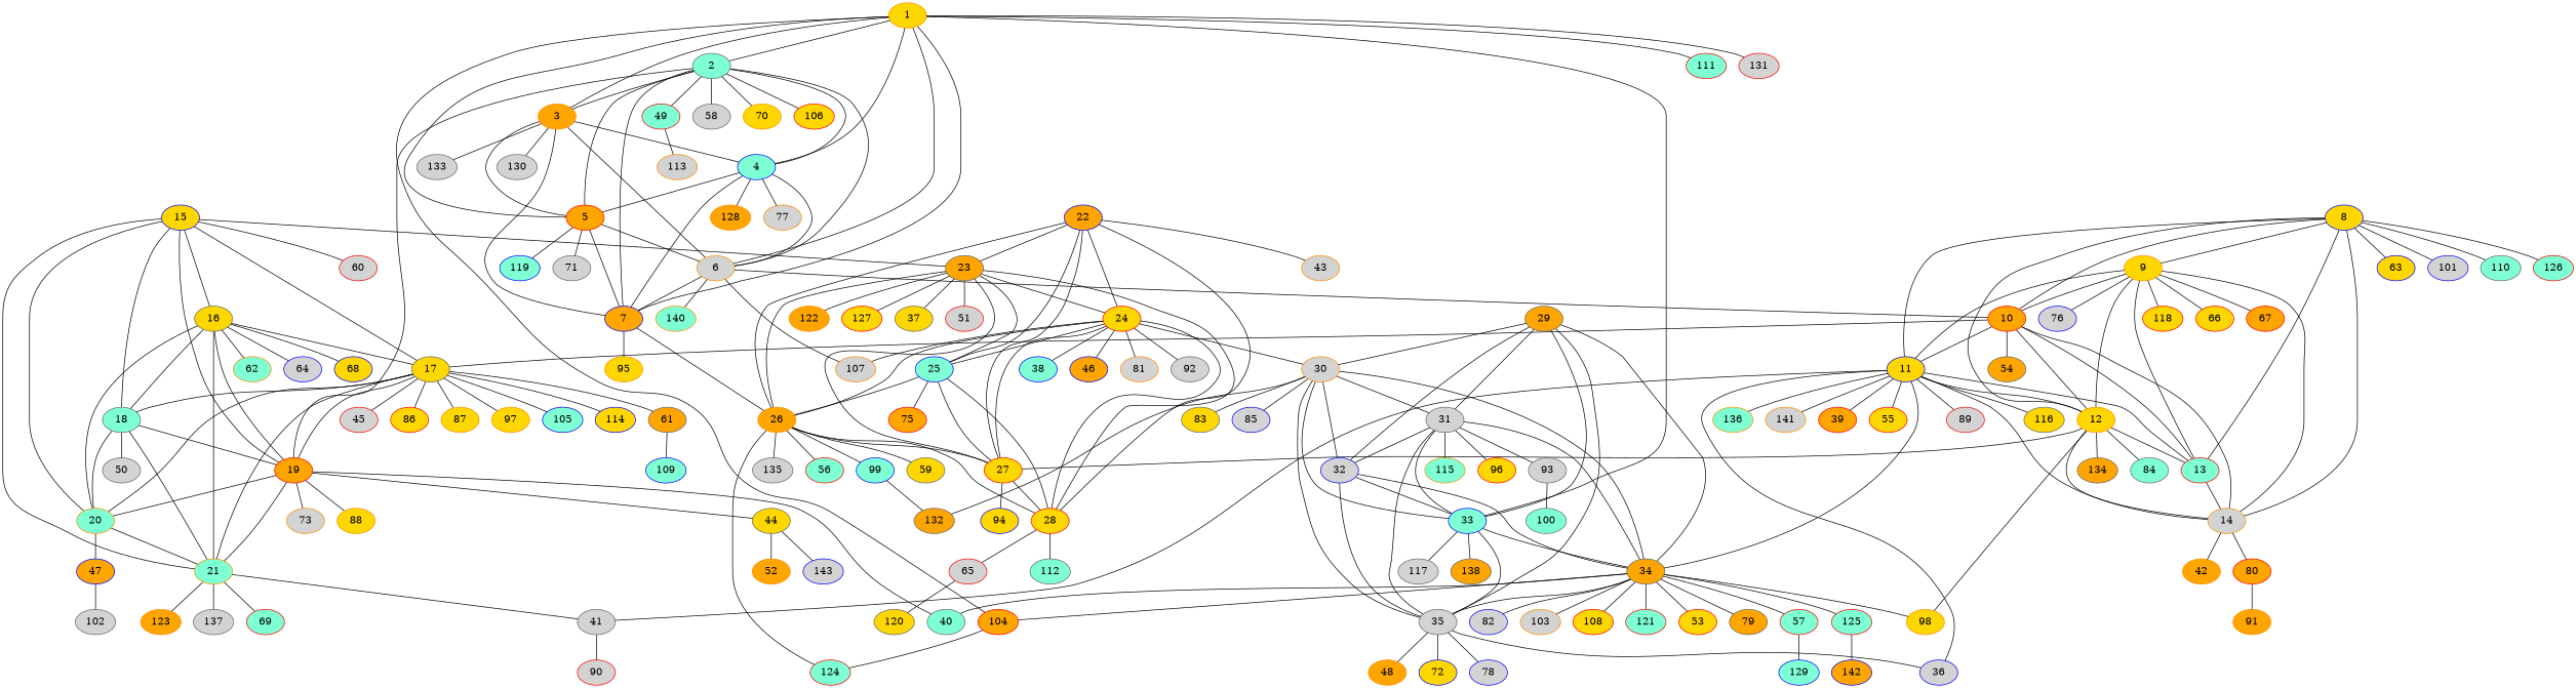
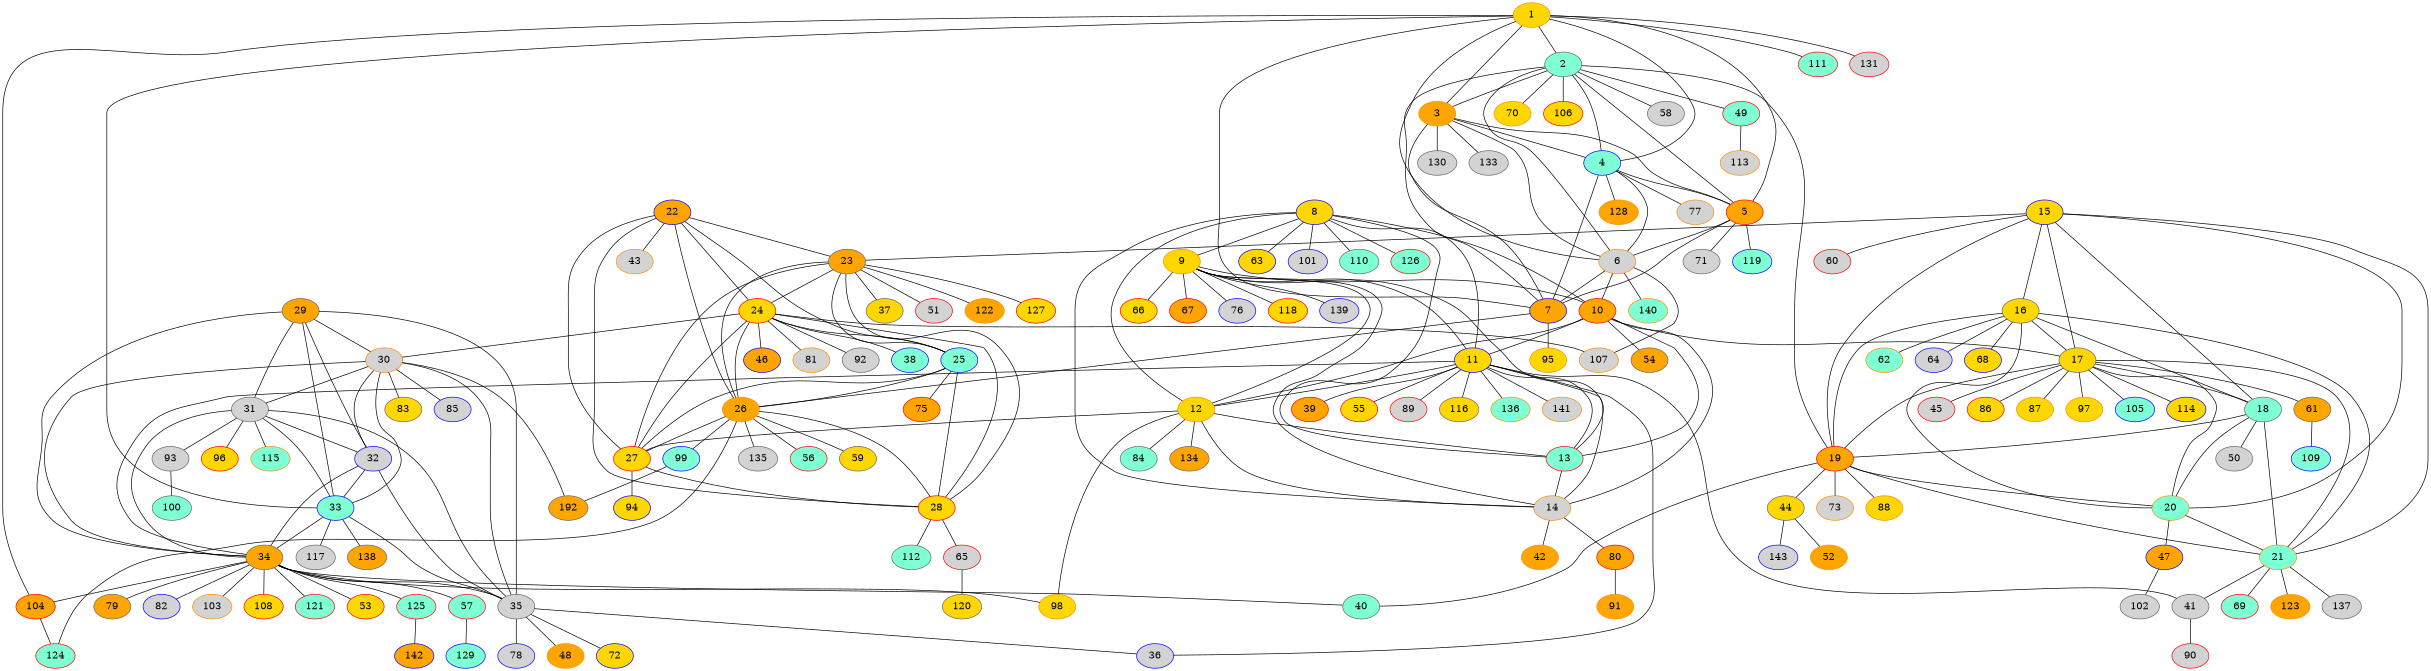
  graph {
    node [color=gray40 fillcolor=lightgrey style=filled]
    1 [color=darkorange fillcolor=gold]
    2 [fillcolor=aquamarine]
    3 [color=darkorange fillcolor=orange]
    4 [color=blue fillcolor=aquamarine]
    5 [color=red fillcolor=orange]
    6 [color=darkorange]
    7 [color=blue fillcolor=orange]
    33 [color=blue fillcolor=aquamarine]
    104 [color=red fillcolor=orange]
    111 [color=red fillcolor=aquamarine]
    131 [color=red]
    19 [color=red fillcolor=orange]
    49 [color=red fillcolor=aquamarine]
    58
    70 [color=darkorange fillcolor=gold]
    106 [color=red fillcolor=gold]
    130
    133
    77 [color=darkorange]
    128 [color=darkorange fillcolor=orange]
    71
    119 [color=blue fillcolor=aquamarine]
    10 [color=red fillcolor=orange]
    107 [color=darkorange]
    140 [color=darkorange fillcolor=aquamarine]
    26 [color=darkorange fillcolor=orange]
    95 [color=darkorange fillcolor=gold]
    34 [fillcolor=orange]
    35
    117
    138 [fillcolor=orange]
    124 [color=red fillcolor=aquamarine]
    20 [color=darkorange fillcolor=aquamarine]
    21 [color=darkorange fillcolor=aquamarine]
    40 [fillcolor=aquamarine]
    44 [fillcolor=gold]
    73 [color=darkorange]
    88 [color=darkorange fillcolor=gold]
    113 [color=darkorange]
    11 [color=blue fillcolor=gold]
    12 [color=darkorange fillcolor=gold]
    13 [color=red fillcolor=aquamarine]
    14 [color=darkorange]
    17 [fillcolor=gold]
    54 [fillcolor=orange]
    27 [color=red fillcolor=gold]
    28 [color=red fillcolor=gold]
    56 [color=red fillcolor=aquamarine]
    59 [fillcolor=gold]
    99 [color=blue fillcolor=aquamarine]
    135
    8 [color=blue fillcolor=gold]
    9 [color=darkorange fillcolor=gold]
    63 [color=blue fillcolor=gold]
    101 [color=blue]
    110 [fillcolor=aquamarine]
    126 [color=red fillcolor=aquamarine]
    66 [color=red fillcolor=gold]
    67 [color=red fillcolor=orange]
    76 [color=blue]
    118 [color=red fillcolor=gold]
+   139 [color=blue]
    36 [color=blue]
    39 [color=red fillcolor=orange]
    41
    55 [color=red fillcolor=gold]
    89 [color=red]
    116 [fillcolor=gold]
    136 [color=darkorange fillcolor=aquamarine]
    141 [color=darkorange]
    84 [fillcolor=aquamarine]
    98 [color=darkorange fillcolor=gold]
    134 [fillcolor=orange]
    42 [color=darkorange fillcolor=orange]
    80 [color=red fillcolor=orange]
    18 [fillcolor=aquamarine]
    45 [color=red]
    61 [fillcolor=orange]
    86 [color=red fillcolor=gold]
    87 [color=darkorange fillcolor=gold]
    97 [color=darkorange fillcolor=gold]
    105 [color=blue fillcolor=aquamarine]
    114 [color=blue fillcolor=gold]
    53 [color=red fillcolor=gold]
    57 [color=red fillcolor=aquamarine]
    79 [fillcolor=orange]
    82 [color=blue]
    103 [color=darkorange]
    108 [color=red fillcolor=gold]
    121 [color=red fillcolor=aquamarine]
    125 [color=red fillcolor=aquamarine]
    90 [color=red]
    94 [color=blue fillcolor=gold]
    91 [color=darkorange fillcolor=orange]
    15 [color=blue fillcolor=gold]
    16 [fillcolor=gold]
    23 [fillcolor=orange]
    60 [color=red]
    62 [color=darkorange fillcolor=aquamarine]
    64 [color=blue]
    68 [color=blue fillcolor=gold]
    50
    47 [color=blue fillcolor=orange]
    69 [color=red fillcolor=aquamarine]
    123 [color=darkorange fillcolor=orange]
    137
    24 [color=red fillcolor=gold]
    25 [color=blue fillcolor=aquamarine]
    37 [fillcolor=gold]
    51 [color=red]
    122 [color=darkorange fillcolor=orange]
    127 [color=red fillcolor=gold]
    109 [color=blue fillcolor=aquamarine]
    48 [color=darkorange fillcolor=orange]
    72 [color=blue fillcolor=gold]
    78 [color=blue]
    52 [color=darkorange fillcolor=orange]
    143 [color=blue]
    102
    22 [color=blue fillcolor=orange]
    43 [color=darkorange]
    30 [color=darkorange]
    38 [color=blue fillcolor=aquamarine]
    46 [color=blue fillcolor=orange]
    81 [color=darkorange]
    92
    75 [color=red fillcolor=orange]
    65 [color=red]
    112 [fillcolor=aquamarine]
    31
    32 [color=blue]
    83 [fillcolor=gold]
    85 [color=blue]
-   132 [fillcolor=orange]
+   132 [fillcolor=orange label=192]
    120 [fillcolor=gold]
    29 [fillcolor=orange]
    93
    96 [color=red fillcolor=gold]
    115 [color=darkorange fillcolor=aquamarine]
    100 [fillcolor=aquamarine]
    129 [color=blue fillcolor=aquamarine]
    142 [color=blue fillcolor=orange]
    1 -- 2
    1 -- 3
    1 -- 4
    1 -- 5
    1 -- 6
    1 -- 7
    1 -- 33
    1 -- 104
    1 -- 111
    1 -- 131
    2 -- 3
    2 -- 4
    2 -- 5
    2 -- 6
    2 -- 7
    2 -- 19
    2 -- 49
    2 -- 58
    2 -- 70
    2 -- 106
    3 -- 4
    3 -- 5
    3 -- 6
    3 -- 7
    3 -- 130
    3 -- 133
    4 -- 5
    4 -- 6
    4 -- 7
    4 -- 77
    4 -- 128
    5 -- 6
    5 -- 7
    5 -- 71
    5 -- 119
    6 -- 7
    6 -- 10
    6 -- 107
    6 -- 140
    7 -- 26
    7 -- 95
    33 -- 34
    33 -- 35
    33 -- 117
    33 -- 138
    104 -- 124
    19 -- 20
    19 -- 21
    19 -- 40
    19 -- 44
    19 -- 73
    19 -- 88
    49 -- 113
    10 -- 11
    10 -- 12
    10 -- 13
    10 -- 14
    10 -- 17
    10 -- 54
    26 -- 124
    26 -- 27
    26 -- 28
    26 -- 56
    26 -- 59
    26 -- 99
    26 -- 135
    34 -- 104
    34 -- 35
    34 -- 40
    34 -- 98
    34 -- 53
    34 -- 57
    34 -- 79
    34 -- 82
    34 -- 103
    34 -- 108
    34 -- 121
    34 -- 125
    35 -- 36
    35 -- 48
    35 -- 72
    35 -- 78
    20 -- 21
    20 -- 47
    21 -- 41
    21 -- 69
    21 -- 123
    21 -- 137
    44 -- 52
    44 -- 143
    11 -- 34
    11 -- 12
    11 -- 13
    11 -- 14
    11 -- 36
    11 -- 39
    11 -- 41
    11 -- 55
    11 -- 89
    11 -- 116
    11 -- 136
    11 -- 141
    12 -- 13
    12 -- 14
    12 -- 27
    12 -- 84
    12 -- 98
    12 -- 134
    13 -- 14
    14 -- 42
    14 -- 80
    17 -- 19
    17 -- 20
    17 -- 21
    17 -- 18
    17 -- 45
    17 -- 61
    17 -- 86
    17 -- 87
    17 -- 97
    17 -- 105
    17 -- 114
    27 -- 28
    27 -- 94
    28 -- 65
    28 -- 112
    99 -- 132
    8 -- 10
    8 -- 11
    8 -- 12
    8 -- 13
    8 -- 14
    8 -- 9
    8 -- 63
    8 -- 101
    8 -- 110
    8 -- 126
    9 -- 10
    9 -- 11
    9 -- 12
    9 -- 13
    9 -- 14
    9 -- 66
    9 -- 67
    9 -- 76
    9 -- 118
+   9 -- 139
    41 -- 90
    80 -- 91
    18 -- 19
    18 -- 20
    18 -- 21
    18 -- 50
    61 -- 109
    57 -- 129
    125 -- 142
    15 -- 19
    15 -- 20
    15 -- 21
    15 -- 17
    15 -- 18
    15 -- 16
    15 -- 23
    15 -- 60
    16 -- 19
    16 -- 20
    16 -- 21
    16 -- 17
    16 -- 18
    16 -- 62
    16 -- 64
    16 -- 68
    23 -- 26
    23 -- 27
    23 -- 28
    23 -- 24
    23 -- 25
    23 -- 37
    23 -- 51
    23 -- 122
    23 -- 127
    47 -- 102
    24 -- 107
    24 -- 26
    24 -- 27
    24 -- 28
    24 -- 25
    24 -- 30
    24 -- 38
    24 -- 46
    24 -- 81
    24 -- 92
    25 -- 26
    25 -- 27
    25 -- 28
    25 -- 75
    22 -- 26
    22 -- 27
    22 -- 28
    22 -- 23
    22 -- 24
    22 -- 25
    22 -- 43
    30 -- 33
    30 -- 34
    30 -- 35
    30 -- 31
    30 -- 32
    30 -- 83
    30 -- 85
    30 -- 132
    65 -- 120
    31 -- 33
    31 -- 34
    31 -- 35
    31 -- 32
    31 -- 93
    31 -- 96
    31 -- 115
    32 -- 33
    32 -- 34
    32 -- 35
    29 -- 33
    29 -- 34
    29 -- 35
    29 -- 30
    29 -- 31
    29 -- 32
    93 -- 100
  }
